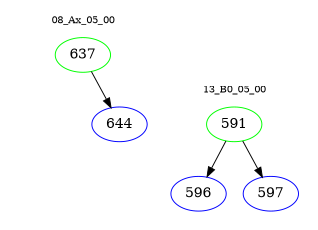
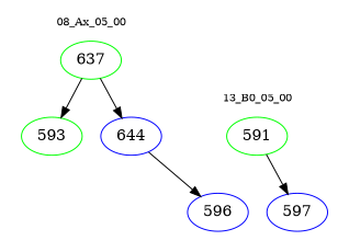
  digraph {
    node [color=green]
    edge [color=black]
    n1 [label=637]
+   n2 [label=593]
    n3 [color=blue label=644]
    n4 [label=591]
    n5 [color=blue label=597]
    n6 [color=blue label=596]
    subgraph cluster_1 {
      color=white
      fontsize=10
      label="08_Ax_05_00"
      n1
+     n2
      n3
    }
    subgraph cluster_2 {
      color=white
      fontsize=10
      label="13_B0_05_00"
      n4
      n5
      n6
    }
+   n1 -> n2
    n1 -> n3
    n4 -> n5
-   n4 -> n6
+   n3 -> n6
  }
